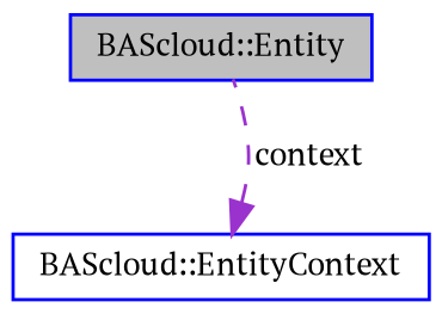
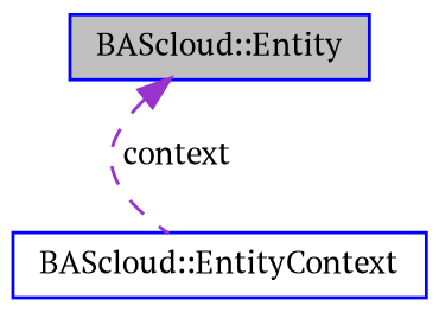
  digraph {
    fontname="PT Serif"
    node [color=blue fontname="PT Serif" fontsize=10 shape=record style=filled]
    n1 [fillcolor=grey75 fontcolor=black height=0.2 label="BAScloud::Entity" width=0.4]
    n2 [fillcolor=white height=0.2 label="BAScloud::EntityContext" width=0.4]
-   n2 -> n1 [color=darkorchid3 dir=back fontname="PT Serif" fontsize=10 label=" context" labelfontname=Helvetica labelfontsize=10 style=dashed]
+   n1 -> n2 [color=darkorchid3 dir=back fontname="PT Serif" fontsize=10 label=" context" labelfontname=Helvetica labelfontsize=10 style=dashed]
  }
